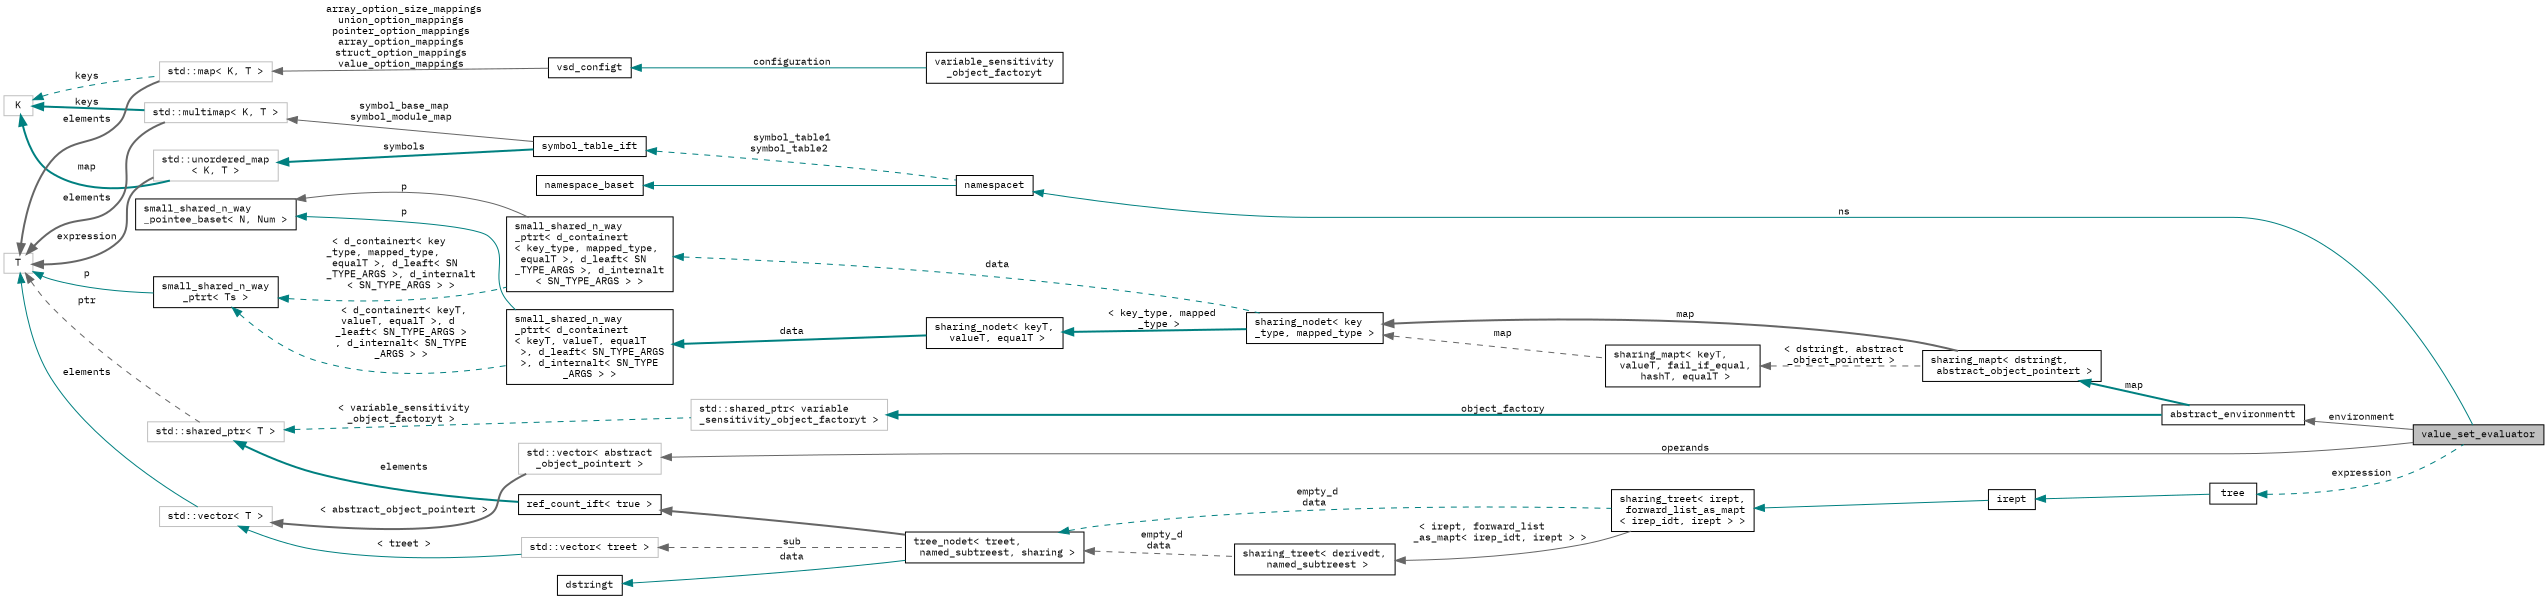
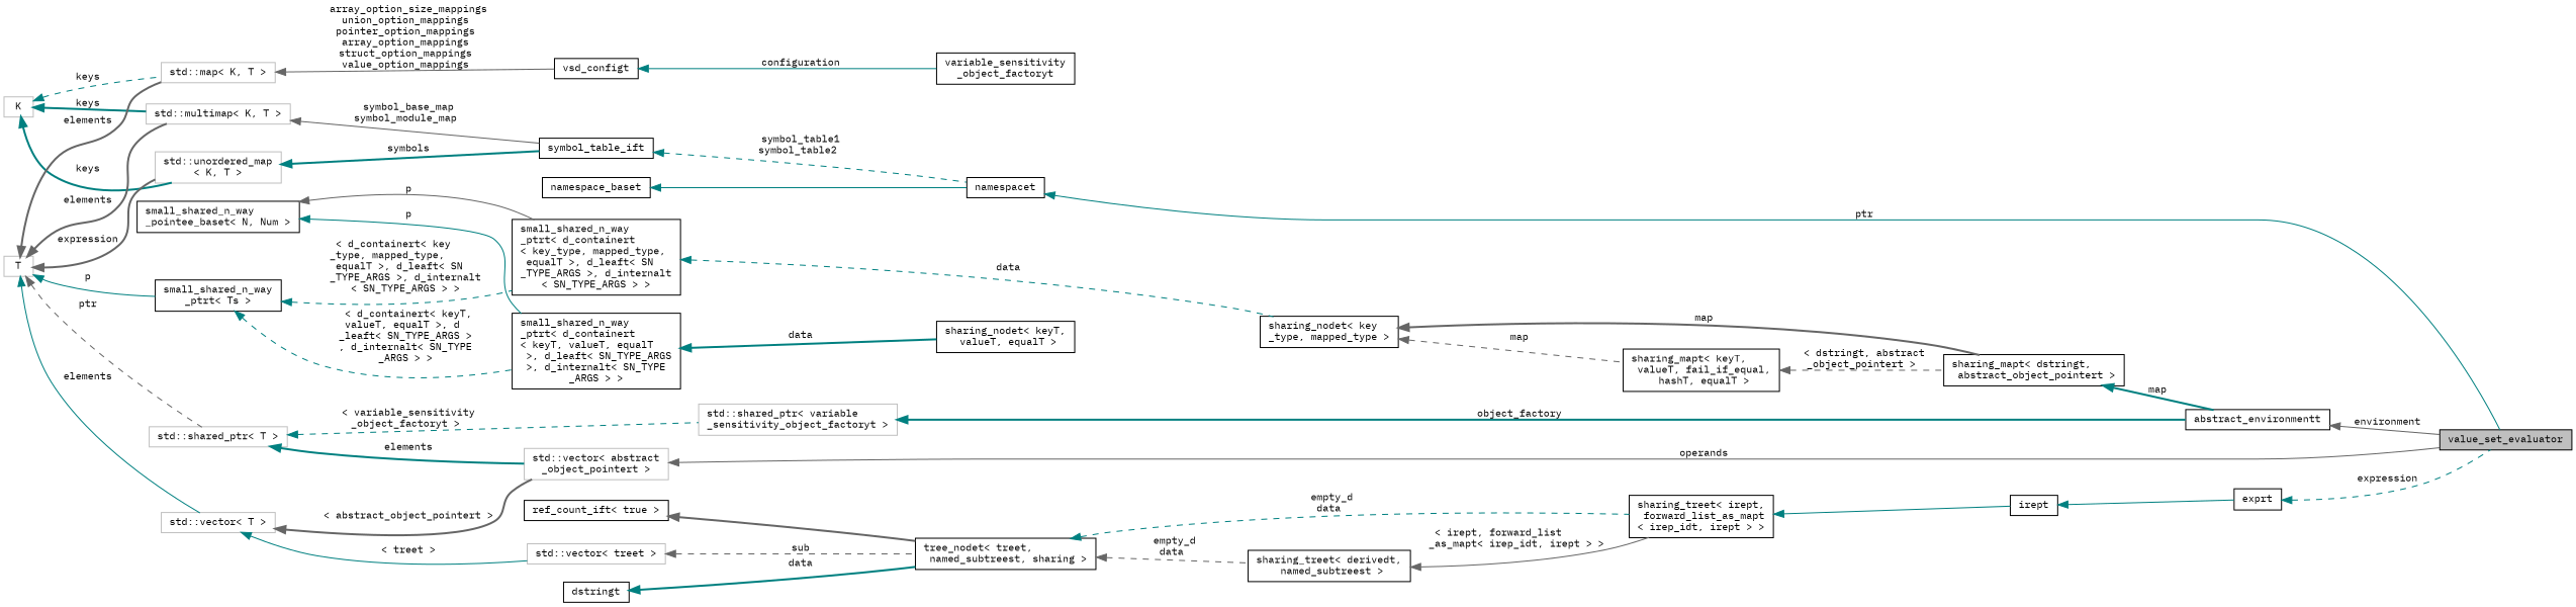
  digraph {
    fontname="IBM Plex Mono"
    rankdir=LR
    node [color=black fontname="IBM Plex Mono" fontsize=10 shape=record]
    edge [color=teal dir=back fontname="IBM Plex Mono" fontsize=10 labelfontname=Helvetica labelfontsize=10 style=solid]
    n1 [fillcolor=grey75 fontcolor=black height=0.2 label=value_set_evaluator style=filled width=0.4]
    n2 [height=0.2 label=namespacet width=0.4]
    n3 [height=0.2 label=namespace_baset width=0.4]
    n4 [height=0.2 label=symbol_table_ift width=0.4]
    n5 [color=grey75 height=0.2 label="std::multimap\< K, T \>" width=0.4]
    n6 [color=grey75 height=0.2 label=K width=0.4]
    n7 [color=grey75 height=0.2 label="std::unordered_map\l\< K, T \>" width=0.4]
    n8 [color=grey75 height=0.2 label="std::map\< K, T \>" width=0.4]
    n9 [height=0.2 label=vsd_configt width=0.4]
    n10 [color=grey75 height=0.2 label=T width=0.4]
    n11 [color=grey75 height=0.2 label="std::shared_ptr\< T \>" width=0.4]
    n12 [color=grey75 height=0.2 label="std::vector\< T \>" width=0.4]
    n13 [height=0.2 label="small_shared_n_way\l_ptrt\< Ts \>" width=0.4]
    n14 [color=grey75 height=0.2 label="std::shared_ptr\< variable\l_sensitivity_object_factoryt \>" width=0.4]
    n15 [color=grey75 height=0.2 label="std::vector\< abstract\l_object_pointert \>" width=0.4]
    n16 [color=grey75 height=0.2 label="std::vector\< treet \>" width=0.4]
    n17 [height=0.2 label=abstract_environmentt width=0.4]
    n18 [height=0.2 label="variable_sensitivity\l_object_factoryt" width=0.4]
    n19 [height=0.2 label="sharing_mapt\< dstringt,\l abstract_object_pointert \>" width=0.4]
    n20 [height=0.2 label="sharing_nodet\< key\l_type, mapped_type \>" width=0.4]
    n21 [height=0.2 label="sharing_mapt\< keyT,\l valueT, fail_if_equal,\l hashT, equalT \>" width=0.4]
    n22 [height=0.2 label="small_shared_n_way\l_ptrt\< d_containert\l\< key_type, mapped_type,\l equalT \>, d_leaft\< SN\l_TYPE_ARGS \>, d_internalt\l\< SN_TYPE_ARGS \> \>" width=0.4]
    n23 [height=0.2 label="small_shared_n_way\l_pointee_baset\< N, Num \>" width=0.4]
    n24 [height=0.2 label="small_shared_n_way\l_ptrt\< d_containert\l\< keyT, valueT, equalT\l \>, d_leaft\< SN_TYPE_ARGS\l \>, d_internalt\< SN_TYPE\l_ARGS \> \>" width=0.4]
    n25 [height=0.2 label="sharing_nodet\< keyT,\l valueT, equalT \>" width=0.4]
-   n26 [height=0.2 label=tree width=0.4]
+   n26 [height=0.2 label=exprt width=0.4]
    n27 [height=0.2 label=irept width=0.4]
    n28 [height=0.2 label="sharing_treet\< irept,\l forward_list_as_mapt\l\< irep_idt, irept \> \>" width=0.4]
    n29 [height=0.2 label="tree_nodet\< treet,\l named_subtreest, sharing \>" width=0.4]
    n30 [height=0.2 label="sharing_treet\< derivedt,\l named_subtreest \>" width=0.4]
    n31 [height=0.2 label="ref_count_ift\< true \>" width=0.4]
    n32 [height=0.2 label=dstringt width=0.4]
-   n2 -> n1 [label=" ns"]
+   n2 -> n1 [label=" ptr"]
    n3 -> n2
    n4 -> n2 [label=" symbol_table1\nsymbol_table2" style=dashed]
    n5 -> n4 [color=gray40 label=" symbol_base_map\nsymbol_module_map"]
    n6 -> n5 [label=" keys" style=bold]
-   n6 -> n7 [label=" map" style=bold]
+   n6 -> n7 [label=" keys" style=bold]
    n6 -> n8 [label=" keys" style=dashed]
    n7 -> n4 [label=" symbols" style=bold]
    n8 -> n9 [color=gray40 label=" array_option_size_mappings\nunion_option_mappings\npointer_option_mappings\narray_option_mappings\nstruct_option_mappings\nvalue_option_mappings"]
    n9 -> n18 [label=" configuration"]
    n10 -> n5 [color=gray40 label=" elements" style=bold]
    n10 -> n7 [color=gray40 label=" expression" style=bold]
    n10 -> n8 [color=gray40 label=" elements" style=bold]
    n10 -> n11 [color=gray40 label=" ptr" style=dashed]
    n10 -> n12 [label=" elements"]
    n10 -> n13 [label=" p"]
    n11 -> n14 [label=" \< variable_sensitivity\l_object_factoryt \>" style=dashed]
-   n11 -> n31 [label=" elements" style=bold]
+   n11 -> n15 [label=" elements" style=bold]
    n12 -> n15 [color=gray40 label=" \< abstract_object_pointert \>" style=bold]
    n12 -> n16 [label=" \< treet \>"]
    n13 -> n22 [label=" \< d_containert\< key\l_type, mapped_type,\l equalT \>, d_leaft\< SN\l_TYPE_ARGS \>, d_internalt\l\< SN_TYPE_ARGS \> \>" style=dashed]
    n13 -> n24 [label=" \< d_containert\< keyT,\l valueT, equalT \>, d\l_leaft\< SN_TYPE_ARGS \>\l, d_internalt\< SN_TYPE\l_ARGS \> \>" style=dashed]
    n14 -> n17 [label=" object_factory" style=bold]
    n15 -> n1 [color=gray40 label=" operands"]
    n16 -> n29 [color=gray40 label=" sub" style=dashed]
    n17 -> n1 [color=gray40 label=" environment"]
    n19 -> n17 [label=" map" style=bold]
    n20 -> n19 [color=gray40 label=" map" style=bold]
    n20 -> n21 [color=gray40 label=" map" style=dashed]
    n21 -> n19 [color=gray40 label=" \< dstringt, abstract\l_object_pointert \>" style=dashed]
    n22 -> n20 [label=" data" style=dashed]
    n23 -> n22 [color=gray40 label=" p"]
    n23 -> n24 [label=" p"]
    n24 -> n25 [label=" data" style=bold]
-   n25 -> n20 [label=" \< key_type, mapped\l_type \>" style=bold]
    n26 -> n1 [label=" expression" style=dashed]
    n27 -> n26
    n28 -> n27
    n29 -> n28 [label=" empty_d\ndata" style=dashed]
    n29 -> n30 [color=gray40 label=" empty_d\ndata" style=dashed]
    n30 -> n28 [color=gray40 label=" \< irept, forward_list\l_as_mapt\< irep_idt, irept \> \>"]
    n31 -> n29 [color=gray40 style=bold]
-   n32 -> n29 [label=" data"]
+   n32 -> n29 [label=" data" style=bold]
  }
